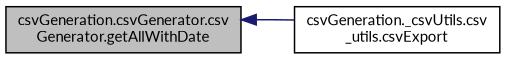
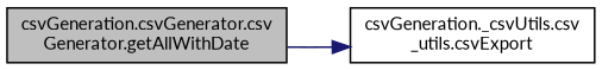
  digraph {
    rankdir=LR
    fontname=Lato
    node [color=black fontname=Lato fontsize=10 shape=record style=filled]
    n1 [fillcolor=grey75 fontcolor=black height=0.2 label="csvGeneration.csvGenerator.csv\lGenerator.getAllWithDate" width=0.4]
    n2 [fillcolor=white height=0.2 label="csvGeneration._csvUtils.csv\l_utils.csvExport" width=0.4]
-   n2 -> n1 [color=midnightblue fontname=Lato fontsize=10 labelfontname=Helvetica labelfontsize=10 style=solid]
+   n1 -> n2 [color=midnightblue fontname=Lato fontsize=10 labelfontname=Helvetica labelfontsize=10 style=solid]
  }
